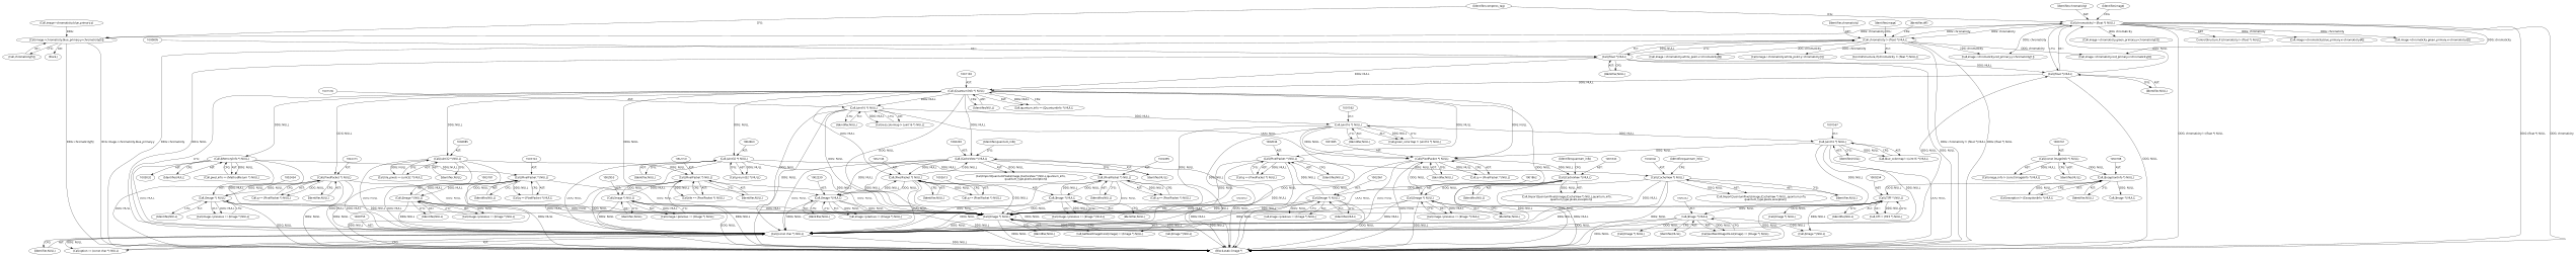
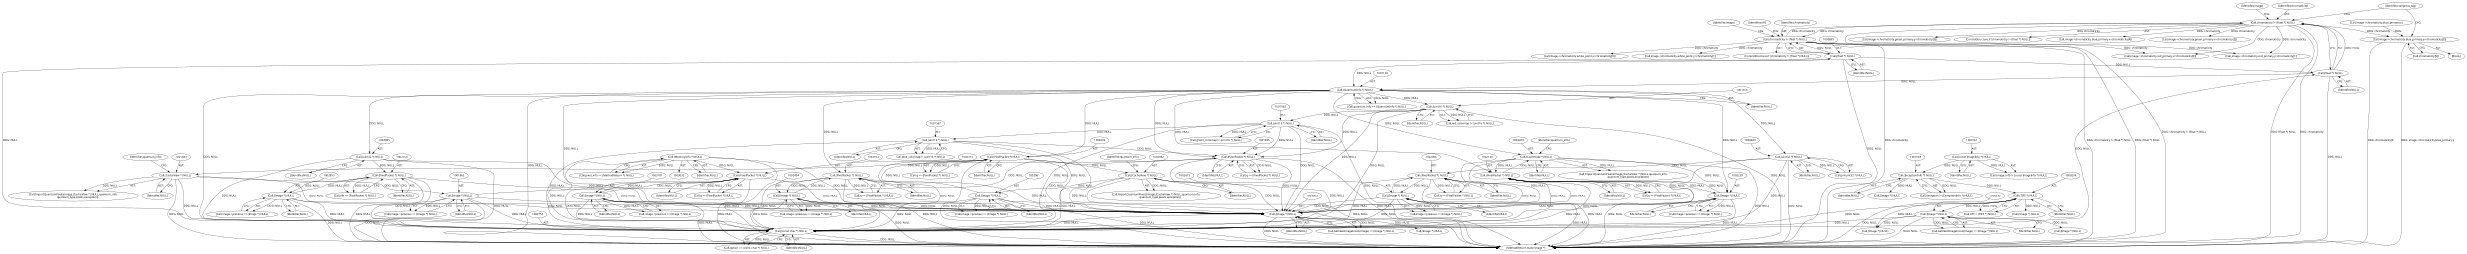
  digraph {
    fontname="Noto Sans"
    node [fontname="Noto Sans"]
    edge [fontname="Noto Sans"]
    n1 [label="(Call,image->chromaticity.blue_primary.y=chromaticity[5])"]
    n2 [label="(Call,chromaticity[5])"]
    n3 [label="(Block,)"]
-   n4 [label="(Block,static Image *)"]
+   n4 [label="(MethodReturn,static Image *)"]
    n5 [label="(Call,chromaticity != (float *) NULL)"]
    n6 [label="(Call,chromaticity != (float *) NULL)"]
    n7 [label="(Call,(float *) NULL)"]
    n8 [label="(Call,image->chromaticity.red_primary.x=chromaticity[0])"]
    n9 [label="(Call,image->chromaticity.green_primary.y=chromaticity[3])"]
    n10 [label="(Call,image->chromaticity.red_primary.y=chromaticity[1])"]
    n11 [label="(ControlStructure,if (chromaticity != (float *) NULL))"]
    n12 [label="(Call,image->chromaticity.blue_primary.x=chromaticity[4])"]
    n13 [label="(Call,image->chromaticity.green_primary.x=chromaticity[2])"]
    n14 [label="(Call,(float *) NULL)"]
    n15 [label="(Call,image->chromaticity.white_point.x=chromaticity[0])"]
    n16 [label="(Call,image->chromaticity.white_point.y=chromaticity[1])"]
    n17 [label="(ControlStructure,if (chromaticity != (float *) NULL))"]
    n18 [label="(Call,(QuantumInfo *) NULL)"]
    n19 [label="(Identifier,NULL)"]
    n20 [label="(Identifier,NULL)"]
    n21 [label="(Call,(const char *) NULL)"]
    n22 [label="(Call,(Image *) NULL)"]
    n23 [label="(Call,(uint32 *) NULL)"]
    n24 [label="(Call,(uint32 *) NULL)"]
    n25 [label="(Call,(uint16 *) NULL)"]
    n26 [label="(Call,(CacheView *) NULL)"]
    n27 [label="(Call,(PixelPacket *) NULL)"]
    n28 [label="(Call,(Image *) NULL)"]
    n29 [label="(Call,(PixelPacket *) NULL)"]
    n30 [label="(Call,(MemoryInfo *) NULL)"]
    n31 [label="(Call,(PixelPacket *) NULL)"]
    n32 [label="(Call,(PixelPacket *) NULL)"]
    n33 [label="(Identifier,NULL)"]
    n34 [label="(Call,quantum_info == (QuantumInfo *) NULL)"]
    n35 [label="(Identifier,NULL)"]
    n36 [label="(Call,option == (const char *) NULL)"]
    n37 [label="(Call,(Image *) NULL)"]
    n38 [label="(Call,(PixelPacket *) NULL)"]
    n39 [label="(Identifier,NULL)"]
    n40 [label="(Call,image->previous == (Image *) NULL)"]
    n41 [label="(Call,tile == (PixelPacket *) NULL)"]
    n42 [label="(Identifier,NULL)"]
    n43 [label="(Call,(Image *) NULL)"]
    n44 [label="(Identifier,NULL)"]
    n45 [label="(Call,GetNextImageInList(image) == (Image *) NULL)"]
-   n46 [label="(Call,tile_pixels == (uint32 *) NULL)"]
    n47 [label="(Identifier,NULL)"]
    n48 [label="(Call,(PixelPacket *) NULL)"]
    n49 [label="(Call,p=(uint32 *) NULL)"]
    n50 [label="(Identifier,NULL)"]
    n51 [label="(Call,(uint16 *) NULL)"]
    n52 [label="(Identifier,NULL)"]
    n53 [label="(Call,red_colormap != (uint16 *) NULL)"]
    n54 [label="(Call,ImportQuantumPixels(image,(CacheView *) NULL,quantum_info,\n              quantum_type,pixels,exception))"]
    n55 [label="(Identifier,NULL)"]
    n56 [label="(Identifier,NULL)"]
    n57 [label="(Call,q == (PixelPacket *) NULL)"]
    n58 [label="(Call,image->previous == (Image *) NULL)"]
    n59 [label="(Identifier,NULL)"]
    n60 [label="(Call,(Image *) NULL)"]
    n61 [label="(Call,q == (PixelPacket *) NULL)"]
    n62 [label="(Identifier,NULL)"]
    n63 [label="(Call,(PixelPacket *) NULL)"]
    n64 [label="(Identifier,NULL)"]
    n65 [label="(Call,pixel_info == (MethodReturn *) NULL)"]
    1003032
    n67 [label="(Call,(CacheView *) NULL)"]
    n68 [label="(Identifier,NULL)"]
    n69 [label="(Call,q == (PixelPacket *) NULL)"]
    n70 [label="(Call,(CacheView *) NULL)"]
    n71 [label="(Identifier,NULL)"]
    n72 [label="(Call,q == (PixelPacket *) NULL)"]
    n73 [label="(Call,(Image *) NULL)"]
    n74 [label="(Call,q == (PixelPacket *) NULL)"]
    n75 [label="(Identifier,NULL)"]
    n76 [label="(Call,(Image *) NULL)"]
    n77 [label="(Identifier,NULL)"]
    n78 [label="(Call,(Image *) NULL)"]
    n79 [label="(Call,GetNextImageInList(image) == (Image *) NULL)"]
    n80 [label="(Call,(Image *) NULL)"]
    n81 [label="(Call,(TIFF *) NULL)"]
    n82 [label="(Identifier,NULL)"]
    n83 [label="(Call,tiff == (TIFF *) NULL)"]
    n84 [label="(Call,(Image *) NULL)"]
    n85 [label="(Call,(ExceptionInfo *) NULL)"]
    n86 [label="(Call,(Image *) NULL)"]
    n87 [label="(Call,exception != (ExceptionInfo *) NULL)"]
    n88 [label="(Identifier,NULL)"]
    n89 [label="(Call,(const ImageInfo *) NULL)"]
    n90 [label="(Call,image_info != (const ImageInfo *) NULL)"]
    n91 [label="(Identifier,NULL)"]
    n92 [label="(Call,(uint16 *) NULL)"]
    n93 [label="(Identifier,NULL)"]
    n94 [label="(Call,green_colormap != (uint16 *) NULL)"]
    n95 [label="(Identifier,NULL)"]
    n96 [label="(Call,blue_colormap != (uint16 *) NULL)"]
    n97 [label="(Call,image->previous == (Image *) NULL)"]
    n98 [label="(Identifier,NULL)"]
    n99 [label="(Call,image->previous == (Image *) NULL)"]
    n100 [label="(Identifier,NULL)"]
    n101 [label="(Call,(Image *) NULL)"]
    n102 [label="(Identifier,NULL)"]
    n103 [label="(Call,image->previous == (Image *) NULL)"]
    n104 [label="(Call,q == (PixelPacket *) NULL)"]
    n105 [label="(Identifier,NULL)"]
    n106 [label="(Call,(Image *) NULL)"]
    n107 [label="(Call,ImportQuantumPixels(image,(CacheView *) NULL,quantum_info,\n            quantum_type,pixels,exception))"]
    n108 [label="(Identifier,NULL)"]
    n109 [label="(Call,image->previous == (Image *) NULL)"]
    n110 [label="(Identifier,NULL)"]
    n111 [label="(Call,(Image *) NULL)"]
    n112 [label="(Call,ImportQuantumPixels(image,(CacheView *) NULL,quantum_info,\n            quantum_type,pixels,exception))"]
    n113 [label="(Identifier,NULL)"]
    n114 [label="(Call,image->previous == (Image *) NULL)"]
    n115 [label="(Identifier,NULL)"]
    n116 [label="(Identifier,compress_tag)"]
    n117 [label="(Identifier,chromaticity)"]
    n118 [label="(Identifier,chromaticity)"]
    n119 [label="(Identifier,image)"]
    n120 [label="(Identifier,quantum_info)"]
    n121 [label="(Identifier,image)"]
    n122 [label="(Identifier,quantum_info)"]
    n123 [label="(Call,image->chromaticity.blue_primary.y)"]
    n124 [label="(Identifier,quantum_info)"]
    n125 [label="(Identifier,tiff)"]
    1000895
    1000755
    1002953
    1002750
    n130 [label=1002985]
    n131 [label=1001130]
    1002463
    1000332
    1000254
    1000188
    1000161
    1001562
    1001556
    1002613
    1002496
    1002220
    1002144
    1002239
    1002315
    1002434
    1003181
    1003102
    1001835
    1001862
    1001843
    1001567
    1002034
    1002061
    1002042
    1003303
    n1 -> n2 [label="CFG: "]
    n1 -> n3 [label="AST: "]
    n1 -> n4 [label="DDG: chromaticity[5]"]
    n1 -> n4 [label="DDG: image->chromaticity.blue_primary.y"]
    n2 -> n1 [label="AST: "]
    n5 -> n1 [label="DDG: chromaticity"]
    n5 -> n4 [label="DDG: chromaticity != (float *) NULL"]
    n5 -> n4 [label="DDG: (float *) NULL"]
    n5 -> n4 [label="DDG: chromaticity"]
    n5 -> n6 [label="DDG: chromaticity"]
    n5 -> n7 [label="CFG: "]
    n5 -> n8 [label="DDG: chromaticity"]
    n5 -> n9 [label="DDG: chromaticity"]
    n5 -> n10 [label="DDG: chromaticity"]
    n5 -> n11 [label="AST: "]
    n5 -> n12 [label="DDG: chromaticity"]
    n5 -> n13 [label="DDG: chromaticity"]
    n6 -> n4 [label="DDG: chromaticity"]
    n6 -> n4 [label="DDG: chromaticity != (float *) NULL"]
    n6 -> n4 [label="DDG: (float *) NULL"]
    n6 -> n5 [label="DDG: chromaticity"]
    n6 -> n8 [label="DDG: chromaticity"]
    n6 -> n10 [label="DDG: chromaticity"]
    n6 -> n14 [label="CFG: "]
    n6 -> n15 [label="DDG: chromaticity"]
    n6 -> n16 [label="DDG: chromaticity"]
    n6 -> n17 [label="AST: "]
    n7 -> n4 [label="DDG: NULL"]
    n7 -> n5 [label="AST: "]
    n7 -> n5 [label="DDG: NULL"]
    n7 -> n18 [label="DDG: NULL"]
    n7 -> n19 [label="CFG: "]
    n14 -> n4 [label="DDG: NULL"]
    n14 -> n6 [label="AST: "]
    n14 -> n6 [label="DDG: NULL"]
    n14 -> n7 [label="DDG: NULL"]
    n14 -> n18 [label="DDG: NULL"]
    n14 -> n20 [label="CFG: "]
    n18 -> n4 [label="DDG: NULL"]
-   n18 -> n21 [label="CFG: "]
+   n18 -> n21 [label="DDG: NULL"]
    n18 -> n22 [label="DDG: NULL"]
    n18 -> n23 [label="DDG: NULL"]
    n18 -> n24 [label="DDG: NULL"]
    n18 -> n25 [label="DDG: NULL"]
    n18 -> n26 [label="DDG: NULL"]
    n18 -> n27 [label="DDG: NULL"]
    n18 -> n28 [label="DDG: NULL"]
    n18 -> n29 [label="DDG: NULL"]
-   n18 -> n30 [label="DDG: NULL"]
    n18 -> n31 [label="DDG: NULL"]
    n18 -> n32 [label="DDG: NULL"]
    n18 -> n33 [label="CFG: "]
    n18 -> n34 [label="AST: "]
    n18 -> n34 [label="DDG: NULL"]
    n19 -> n7 [label="AST: "]
    n20 -> n14 [label="AST: "]
    n21 -> n4 [label="DDG: NULL"]
    n21 -> n7 [label="DDG: NULL"]
    n21 -> n14 [label="DDG: NULL"]
    n21 -> n35 [label="CFG: "]
    n21 -> n36 [label="AST: "]
    n21 -> n36 [label="DDG: NULL"]
    n22 -> n4 [label="DDG: NULL"]
    n22 -> n21 [label="DDG: NULL"]
    n22 -> n43 [label="DDG: NULL"]
    n22 -> n44 [label="CFG: "]
    n22 -> n45 [label="AST: "]
    n22 -> n45 [label="DDG: NULL"]
    n23 -> n4 [label="DDG: NULL"]
    n23 -> n21 [label="DDG: NULL"]
    n23 -> n22 [label="DDG: NULL"]
    n23 -> n38 [label="DDG: NULL"]
-   n23 -> n46 [label="AST: "]
-   n23 -> n46 [label="DDG: NULL"]
    n23 -> n47 [label="CFG: "]
    n24 -> n4 [label="DDG: NULL"]
    n24 -> n21 [label="DDG: NULL"]
    n24 -> n22 [label="DDG: NULL"]
    n24 -> n48 [label="DDG: NULL"]
    n24 -> n49 [label="AST: "]
    n24 -> n49 [label="DDG: NULL"]
    n24 -> n50 [label="CFG: "]
    n25 -> n4 [label="DDG: NULL"]
    n25 -> n21 [label="DDG: NULL"]
    n25 -> n22 [label="DDG: NULL"]
    n25 -> n31 [label="DDG: NULL"]
    n25 -> n51 [label="DDG: NULL"]
    n25 -> n52 [label="CFG: "]
    n25 -> n53 [label="AST: "]
    n25 -> n53 [label="DDG: NULL"]
    n26 -> n4 [label="DDG: NULL"]
    n26 -> n21 [label="DDG: NULL"]
    n26 -> n22 [label="DDG: NULL"]
    n26 -> n27 [label="DDG: NULL"]
    n26 -> n28 [label="DDG: NULL"]
    n26 -> n54 [label="AST: "]
    n26 -> n54 [label="DDG: NULL"]
    n26 -> n55 [label="CFG: "]
    n27 -> n4 [label="DDG: NULL"]
    n27 -> n21 [label="DDG: NULL"]
    n27 -> n22 [label="DDG: NULL"]
    n27 -> n26 [label="DDG: NULL"]
    n27 -> n28 [label="DDG: NULL"]
    n27 -> n56 [label="CFG: "]
    n27 -> n57 [label="AST: "]
    n27 -> n57 [label="DDG: NULL"]
    n28 -> n4 [label="DDG: NULL"]
    n28 -> n21 [label="DDG: NULL"]
    n28 -> n22 [label="DDG: NULL"]
    n28 -> n27 [label="DDG: NULL"]
    n28 -> n58 [label="AST: "]
    n28 -> n58 [label="DDG: NULL"]
    n28 -> n59 [label="CFG: "]
    n29 -> n4 [label="DDG: NULL"]
    n29 -> n21 [label="DDG: NULL"]
    n29 -> n22 [label="DDG: NULL"]
    n29 -> n60 [label="DDG: NULL"]
    n29 -> n61 [label="AST: "]
    n29 -> n61 [label="DDG: NULL"]
    n29 -> n62 [label="CFG: "]
    n30 -> n4 [label="DDG: NULL"]
    n30 -> n21 [label="DDG: NULL"]
    n30 -> n22 [label="DDG: NULL"]
    n30 -> n63 [label="DDG: NULL"]
    n30 -> n64 [label="CFG: "]
    n30 -> n65 [label="AST: "]
    n30 -> n65 [label="DDG: NULL"]
    n30 -> 1003032 [label="AST: "]
    n31 -> n4 [label="DDG: NULL"]
    n31 -> n21 [label="DDG: NULL"]
    n31 -> n22 [label="DDG: NULL"]
    n31 -> n67 [label="DDG: NULL"]
    n31 -> n68 [label="CFG: "]
    n31 -> n69 [label="AST: "]
    n31 -> n69 [label="DDG: NULL"]
    n32 -> n4 [label="DDG: NULL"]
    n32 -> n21 [label="DDG: NULL"]
    n32 -> n22 [label="DDG: NULL"]
    n32 -> n70 [label="DDG: NULL"]
    n32 -> n71 [label="CFG: "]
    n32 -> n72 [label="AST: "]
    n32 -> n72 [label="DDG: NULL"]
    n33 -> n18 [label="AST: "]
    n34 -> n18 [label="CFG: "]
    n35 -> n21 [label="AST: "]
    n36 -> n21 [label="CFG: "]
    n37 -> n4 [label="DDG: NULL"]
    n37 -> n21 [label="DDG: NULL"]
    n37 -> n22 [label="DDG: NULL"]
    n37 -> n38 [label="DDG: NULL"]
    n37 -> n39 [label="CFG: "]
    n37 -> n40 [label="AST: "]
    n37 -> n40 [label="DDG: NULL"]
    n38 -> n4 [label="DDG: NULL"]
    n38 -> n21 [label="DDG: NULL"]
    n38 -> n22 [label="DDG: NULL"]
    n38 -> n37 [label="DDG: NULL"]
    n38 -> n41 [label="AST: "]
    n38 -> n41 [label="DDG: NULL"]
    n38 -> n42 [label="CFG: "]
    n39 -> n37 [label="AST: "]
    n40 -> n37 [label="CFG: "]
    n41 -> n38 [label="CFG: "]
    n42 -> n38 [label="AST: "]
    n44 -> n22 [label="AST: "]
    n45 -> n22 [label="CFG: "]
-   n46 -> n23 [label="CFG: "]
    n47 -> n23 [label="AST: "]
    n48 -> n4 [label="DDG: NULL"]
    n48 -> n21 [label="DDG: NULL"]
    n48 -> n22 [label="DDG: NULL"]
    n48 -> n73 [label="DDG: NULL"]
    n48 -> n74 [label="AST: "]
    n48 -> n74 [label="DDG: NULL"]
    n48 -> n75 [label="CFG: "]
    n49 -> n24 [label="CFG: "]
    n50 -> n24 [label="AST: "]
    n51 -> n4 [label="DDG: NULL"]
    n51 -> n21 [label="DDG: NULL"]
    n51 -> n22 [label="DDG: NULL"]
    n51 -> n31 [label="DDG: NULL"]
    n51 -> n92 [label="DDG: NULL"]
    n51 -> n93 [label="CFG: "]
    n51 -> n94 [label="AST: "]
    n51 -> n94 [label="DDG: NULL"]
    n52 -> n25 [label="AST: "]
    n53 -> n25 [label="CFG: "]
    n55 -> n26 [label="AST: "]
    n56 -> n27 [label="AST: "]
    n57 -> n27 [label="CFG: "]
    n58 -> n28 [label="CFG: "]
    n59 -> n28 [label="AST: "]
    n60 -> n4 [label="DDG: NULL"]
    n60 -> n21 [label="DDG: NULL"]
    n60 -> n22 [label="DDG: NULL"]
    n60 -> n29 [label="DDG: NULL"]
    n60 -> n99 [label="AST: "]
    n60 -> n99 [label="DDG: NULL"]
    n60 -> n100 [label="CFG: "]
    n61 -> n29 [label="CFG: "]
    n62 -> n29 [label="AST: "]
    n63 -> n4 [label="DDG: NULL"]
    n63 -> n21 [label="DDG: NULL"]
    n63 -> n22 [label="DDG: NULL"]
    n63 -> n101 [label="DDG: NULL"]
    n63 -> n104 [label="AST: "]
    n63 -> n104 [label="DDG: NULL"]
    n63 -> n105 [label="CFG: "]
    n64 -> n30 [label="AST: "]
    n65 -> n30 [label="CFG: "]
    n67 -> n4 [label="DDG: NULL"]
    n67 -> n21 [label="DDG: NULL"]
    n67 -> n22 [label="DDG: NULL"]
    n67 -> n106 [label="DDG: NULL"]
    n67 -> n107 [label="AST: "]
    n67 -> n107 [label="DDG: NULL"]
    n67 -> n108 [label="CFG: "]
    n68 -> n31 [label="AST: "]
    n69 -> n31 [label="CFG: "]
    n70 -> n4 [label="DDG: NULL"]
    n70 -> n21 [label="DDG: NULL"]
    n70 -> n22 [label="DDG: NULL"]
    n70 -> n111 [label="DDG: NULL"]
    n70 -> n112 [label="AST: "]
    n70 -> n112 [label="DDG: NULL"]
    n70 -> n113 [label="CFG: "]
    n71 -> n32 [label="AST: "]
    n72 -> n32 [label="CFG: "]
    n73 -> n4 [label="DDG: NULL"]
    n73 -> n21 [label="DDG: NULL"]
    n73 -> n22 [label="DDG: NULL"]
    n73 -> n48 [label="DDG: NULL"]
    n73 -> n97 [label="AST: "]
    n73 -> n97 [label="DDG: NULL"]
    n73 -> n98 [label="CFG: "]
    n74 -> n48 [label="CFG: "]
    n75 -> n48 [label="AST: "]
    n76 -> n4 [label="DDG: NULL"]
    n76 -> n21 [label="DDG: NULL"]
    n76 -> n77 [label="CFG: "]
    n76 -> n78 [label="DDG: NULL"]
    n76 -> n79 [label="AST: "]
    n76 -> n79 [label="DDG: NULL"]
    n76 -> n80 [label="DDG: NULL"]
    n77 -> n76 [label="AST: "]
    n79 -> n76 [label="CFG: "]
    n81 -> n4 [label="DDG: NULL"]
    n81 -> n21 [label="DDG: NULL"]
    n81 -> n76 [label="DDG: NULL"]
    n81 -> n78 [label="DDG: NULL"]
    n81 -> n82 [label="CFG: "]
    n81 -> n83 [label="AST: "]
    n81 -> n83 [label="DDG: NULL"]
    n81 -> n84 [label="DDG: NULL"]
    n82 -> n81 [label="AST: "]
    n83 -> n81 [label="CFG: "]
    n85 -> n81 [label="DDG: NULL"]
    n85 -> n86 [label="DDG: NULL"]
    n85 -> n87 [label="AST: "]
    n85 -> n87 [label="DDG: NULL"]
    n85 -> n88 [label="CFG: "]
    n87 -> n85 [label="CFG: "]
    n88 -> n85 [label="AST: "]
    n89 -> n85 [label="DDG: NULL"]
    n89 -> n90 [label="AST: "]
    n89 -> n90 [label="DDG: NULL"]
    n89 -> n91 [label="CFG: "]
    n91 -> n89 [label="AST: "]
    n92 -> n4 [label="DDG: NULL"]
    n92 -> n21 [label="DDG: NULL"]
    n92 -> n22 [label="DDG: NULL"]
    n92 -> n31 [label="DDG: NULL"]
    n92 -> n95 [label="CFG: "]
    n92 -> n96 [label="AST: "]
    n92 -> n96 [label="DDG: NULL"]
    n93 -> n51 [label="AST: "]
    n94 -> n51 [label="CFG: "]
    n95 -> n92 [label="AST: "]
    n96 -> n92 [label="CFG: "]
    n97 -> n73 [label="CFG: "]
    n98 -> n73 [label="AST: "]
    n99 -> n60 [label="CFG: "]
    n100 -> n60 [label="AST: "]
    n101 -> n4 [label="DDG: NULL"]
    n101 -> n21 [label="DDG: NULL"]
    n101 -> n22 [label="DDG: NULL"]
    n101 -> n63 [label="DDG: NULL"]
    n101 -> n102 [label="CFG: "]
    n101 -> n103 [label="AST: "]
    n101 -> n103 [label="DDG: NULL"]
    n102 -> n101 [label="AST: "]
    n103 -> n101 [label="CFG: "]
    n104 -> n63 [label="CFG: "]
    n105 -> n63 [label="AST: "]
    n106 -> n4 [label="DDG: NULL"]
    n106 -> n21 [label="DDG: NULL"]
    n106 -> n22 [label="DDG: NULL"]
    n106 -> n31 [label="DDG: NULL"]
    n106 -> n109 [label="AST: "]
    n106 -> n109 [label="DDG: NULL"]
    n106 -> n110 [label="CFG: "]
    n108 -> n67 [label="AST: "]
    n109 -> n106 [label="CFG: "]
    n110 -> n106 [label="AST: "]
    n111 -> n4 [label="DDG: NULL"]
    n111 -> n21 [label="DDG: NULL"]
    n111 -> n22 [label="DDG: NULL"]
    n111 -> n32 [label="DDG: NULL"]
    n111 -> n114 [label="AST: "]
    n111 -> n114 [label="DDG: NULL"]
    n111 -> n115 [label="CFG: "]
    n113 -> n70 [label="AST: "]
    n114 -> n111 [label="CFG: "]
    n115 -> n111 [label="AST: "]
    n116 -> n1 [label="CFG: "]
    n116 -> n5 [label="CFG: "]
    n117 -> n5 [label="AST: "]
    n118 -> n6 [label="AST: "]
    n119 -> n6 [label="CFG: "]
    n120 -> n26 [label="CFG: "]
    n121 -> n5 [label="CFG: "]
    n122 -> n70 [label="CFG: "]
    n123 -> n1 [label="DDG: "]
    n124 -> n67 [label="CFG: "]
    n125 -> n6 [label="CFG: "]
    1000895 -> n14 [label="AST: "]
    1000755 -> n21 [label="AST: "]
    1002953 -> n37 [label="AST: "]
    1002750 -> n38 [label="AST: "]
    n130 -> n23 [label="AST: "]
    n131 -> n18 [label="AST: "]
    1002463 -> n24 [label="AST: "]
    1000332 -> n76 [label="AST: "]
    1000254 -> n81 [label="AST: "]
    1000188 -> n85 [label="AST: "]
    1000161 -> n89 [label="AST: "]
    1001562 -> n51 [label="AST: "]
    1001556 -> n25 [label="AST: "]
    1002613 -> n73 [label="AST: "]
    1002496 -> n48 [label="AST: "]
    1002220 -> n26 [label="AST: "]
    1002144 -> n27 [label="AST: "]
    1002239 -> n28 [label="AST: "]
    1002315 -> n29 [label="AST: "]
    1002434 -> n60 [label="AST: "]
    1003181 -> n101 [label="AST: "]
    1003102 -> n63 [label="AST: "]
    1001835 -> n31 [label="AST: "]
    1001862 -> n106 [label="AST: "]
    1001843 -> n67 [label="AST: "]
    1001567 -> n92 [label="AST: "]
    1002034 -> n32 [label="AST: "]
    1002061 -> n111 [label="AST: "]
    1002042 -> n70 [label="AST: "]
    1003303 -> n22 [label="AST: "]
  }
